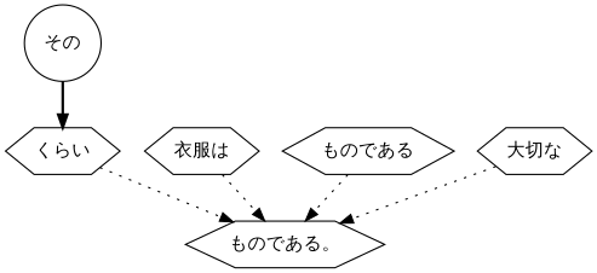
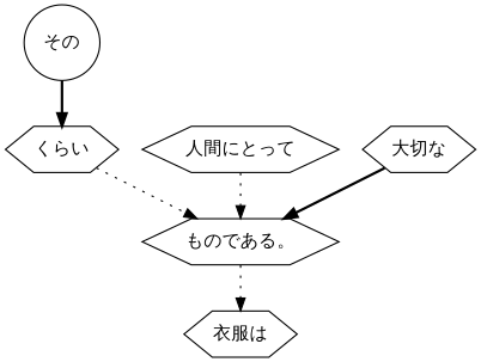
  digraph {
    fontname="Noto Sans"
    node [fontname="Noto Sans" shape=hexagon]
    edge [fontname="Noto Sans" style=dotted]
    n1 [label="その" shape=circle]
    n2 [label="くらい"]
    n3 [label="ものである。"]
    n4 [label="衣服は"]
-   n5 [label="ものである"]
+   n5 [label="人間にとって"]
    n6 [label="大切な"]
    n1 -> n2 [style=bold]
    n2 -> n3
-   n4 -> n3
+   n3 -> n4
    n5 -> n3
-   n6 -> n3
+   n6 -> n3 [style=bold]
  }
